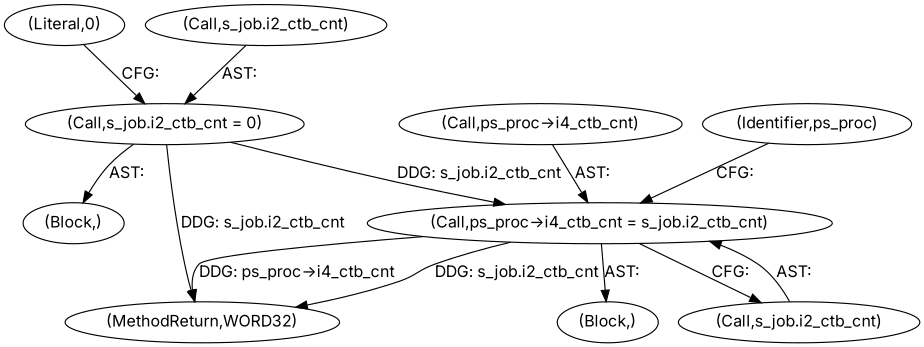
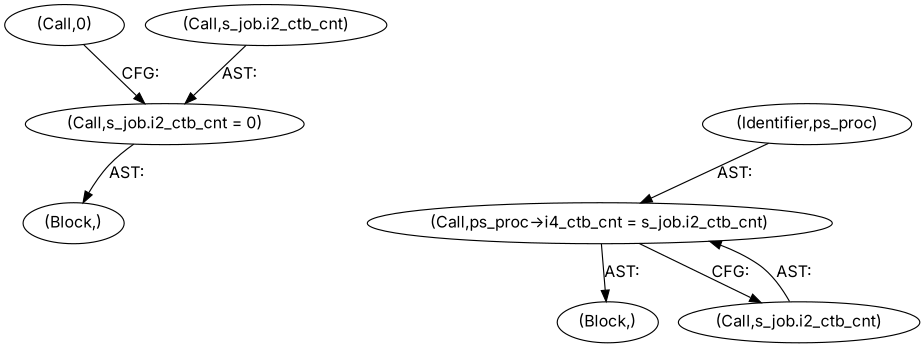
  digraph {
    fontname=Inter
    node [fontname=Inter]
    edge [fontname=Inter]
    n1 [label="(Call,ps_proc->i4_ctb_cnt = s_job.i2_ctb_cnt)"]
-   n2 [label="(MethodReturn,WORD32)"]
    n3 [label="(Block,)"]
    n4 [label="(Call,s_job.i2_ctb_cnt)"]
    n5 [label="(Call,s_job.i2_ctb_cnt = 0)"]
    n6 [label="(Block,)"]
-   n7 [label="(Literal,0)"]
+   n7 [label="(Call,0)"]
    n8 [label="(Call,s_job.i2_ctb_cnt)"]
-   n9 [label="(Call,ps_proc->i4_ctb_cnt)"]
    n10 [label="(Identifier,ps_proc)"]
-   n1 -> n2 [label="DDG: s_job.i2_ctb_cnt"]
-   n1 -> n2 [label="DDG: ps_proc->i4_ctb_cnt"]
    n1 -> n3 [label="AST: "]
    n1 -> n4 [label="CFG: "]
    n4 -> n1 [label="AST: "]
-   n5 -> n1 [label="DDG: s_job.i2_ctb_cnt"]
-   n5 -> n2 [label="DDG: s_job.i2_ctb_cnt"]
    n5 -> n6 [label="AST: "]
    n7 -> n5 [label="CFG: "]
    n8 -> n5 [label="AST: "]
-   n9 -> n1 [label="AST: "]
-   n10 -> n1 [label="CFG: "]
+   n10 -> n1 [label="AST: "]
  }
